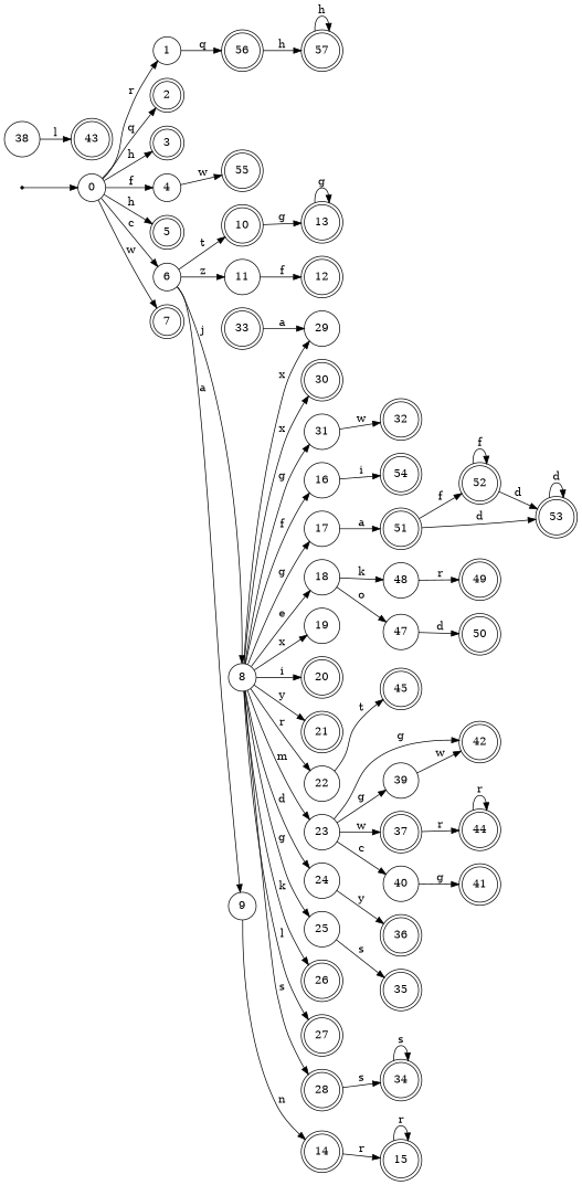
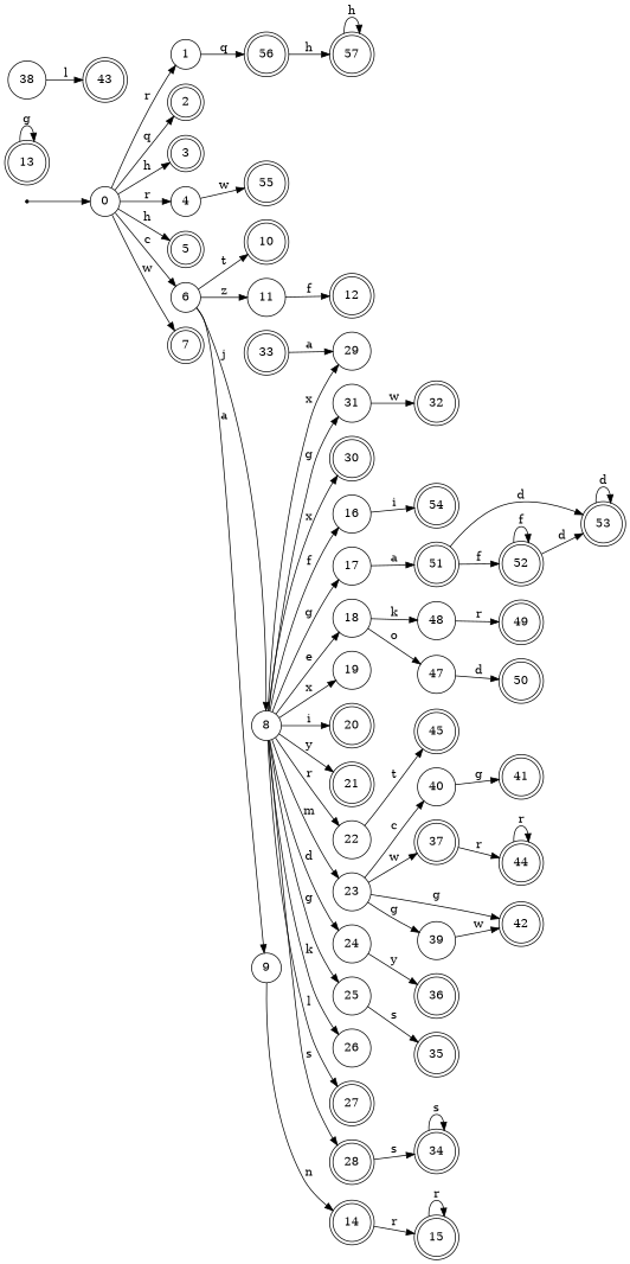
  digraph {
    rankdir=LR
    node [shape=doublecircle]
    dummy0 [shape=point]
    0 [shape=circle]
    1 [shape=circle]
    2
    3
    4 [shape=circle]
    5
    6 [shape=circle]
    7
    56
    55
    8 [shape=circle]
    9 [shape=circle]
    10
    11 [shape=circle]
    57
    16 [shape=circle]
    17 [shape=circle]
    18 [shape=circle]
    19 [shape=circle]
    20
    21
    22 [shape=circle]
    23 [shape=circle]
    24 [shape=circle]
    25 [shape=circle]
-   26
+   26 [shape=circle]
    27
    28
    29 [shape=circle]
    30
    31 [shape=circle]
    14
    13
    12
    54
    51
    47 [shape=circle]
    48 [shape=circle]
    45
    37
    39 [shape=circle]
    40 [shape=circle]
    42
    36
    35
    34
    32
    15
    52
    53
    50
    49
    44
    38 [shape=circle]
    43
    41
    33
    dummy0 -> 0
    0 -> 1 [label=r]
    0 -> 2 [label=q]
    0 -> 3 [label=h]
-   0 -> 4 [label=f]
+   0 -> 4 [label=r]
    0 -> 5 [label=h]
    0 -> 6 [label=c]
    0 -> 7 [label=w]
    1 -> 56 [label=q]
    4 -> 55 [label=w]
    6 -> 8 [label=j]
    6 -> 9 [label=a]
    6 -> 10 [label=t]
    6 -> 11 [label=z]
    56 -> 57 [label=h]
    8 -> 16 [label=f]
    8 -> 17 [label=g]
    8 -> 18 [label=e]
    8 -> 19 [label=x]
    8 -> 20 [label=i]
    8 -> 21 [label=y]
    8 -> 22 [label=r]
    8 -> 23 [label=m]
    8 -> 24 [label=d]
    8 -> 25 [label=g]
    8 -> 26 [label=k]
    8 -> 27 [label=l]
    8 -> 28 [label=s]
    8 -> 29 [label=x]
    8 -> 30 [label=x]
    8 -> 31 [label=g]
    9 -> 14 [label=n]
-   10 -> 13 [label=g]
    11 -> 12 [label=f]
    57 -> 57 [label=h]
    16 -> 54 [label=i]
    17 -> 51 [label=a]
    18 -> 47 [label=o]
    18 -> 48 [label=k]
    22 -> 45 [label=t]
    23 -> 37 [label=w]
    23 -> 39 [label=g]
    23 -> 40 [label=c]
    23 -> 42 [label=g]
    24 -> 36 [label=y]
    25 -> 35 [label=s]
    28 -> 34 [label=s]
    31 -> 32 [label=w]
    14 -> 15 [label=r]
    13 -> 13 [label=g]
    51 -> 52 [label=f]
    51 -> 53 [label=d]
    47 -> 50 [label=d]
    48 -> 49 [label=r]
    37 -> 44 [label=r]
    39 -> 42 [label=w]
    40 -> 41 [label=g]
    34 -> 34 [label=s]
    15 -> 15 [label=r]
    52 -> 52 [label=f]
    52 -> 53 [label=d]
    53 -> 53 [label=d]
    44 -> 44 [label=r]
    38 -> 43 [label=l]
    33 -> 29 [label=a]
  }
